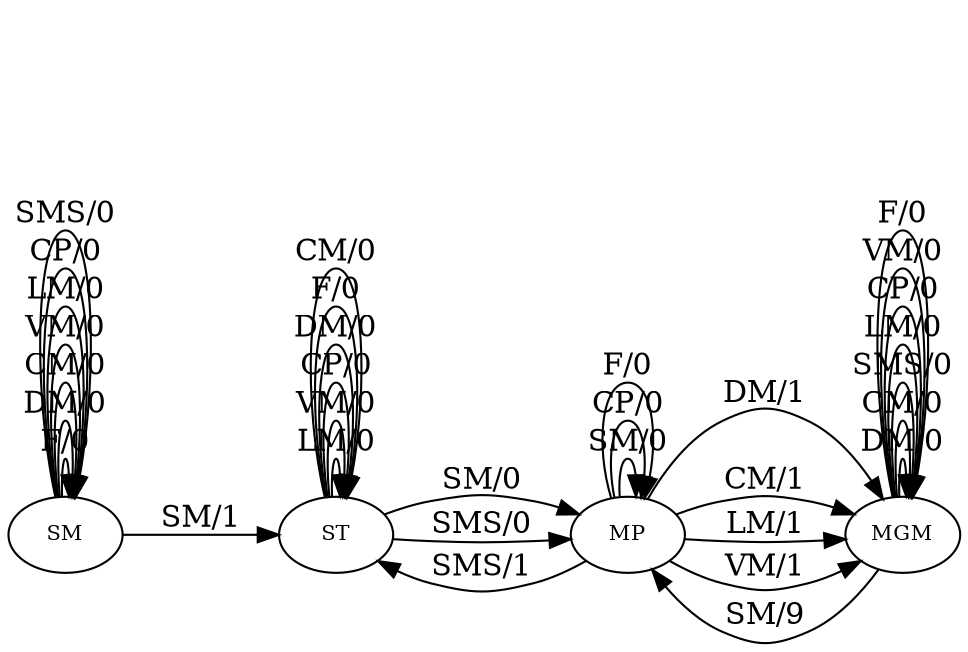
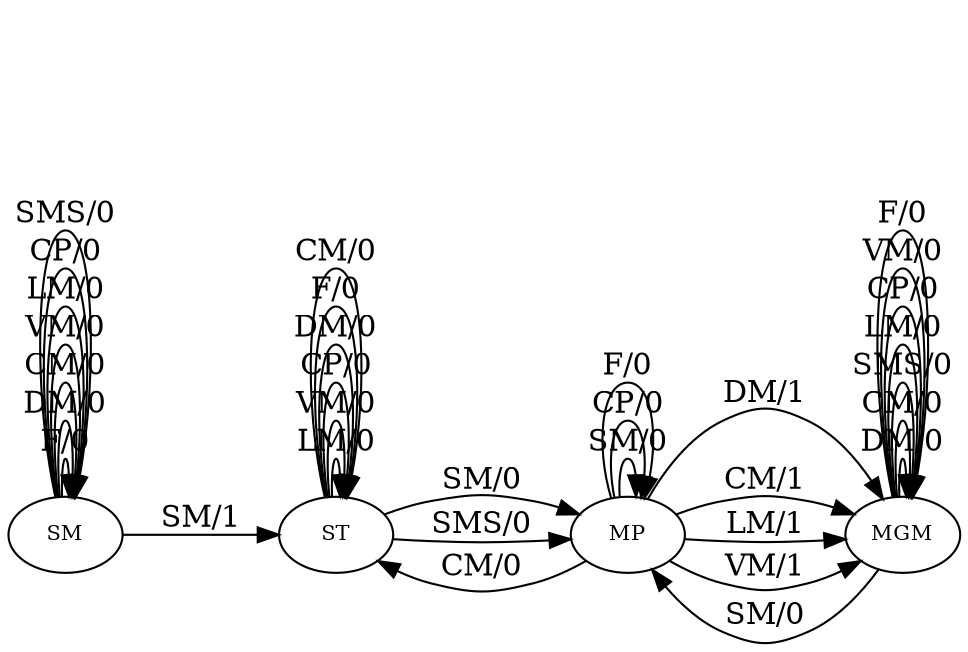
  digraph {
    rankdir=LR
    node [fontsize=10]
    n1 [label=SM]
    n2 [label=ST]
    n3 [label=MP]
    n4 [label=MGM]
    n1 -> n1 [label="F/0"]
    n1 -> n1 [label="DM/0"]
    n1 -> n1 [label="CM/0"]
    n1 -> n1 [label="VM/0"]
    n1 -> n1 [label="LM/0"]
    n1 -> n1 [label="CP/0"]
    n1 -> n1 [label="SMS/0"]
    n1 -> n2 [label="SM/1"]
    n2 -> n2 [label="LM/0"]
    n2 -> n2 [label="VM/0"]
    n2 -> n2 [label="CP/0"]
    n2 -> n2 [label="DM/0"]
    n2 -> n2 [label="F/0"]
    n2 -> n2 [label="CM/0"]
    n2 -> n3 [label="SM/0"]
    n2 -> n3 [label="SMS/0"]
-   n3 -> n2 [label="SMS/1"]
+   n3 -> n2 [label="CM/0"]
    n3 -> n3 [label="SM/0"]
    n3 -> n3 [label="CP/0"]
    n3 -> n3 [label="F/0"]
    n3 -> n4 [label="DM/1"]
    n3 -> n4 [label="CM/1"]
    n3 -> n4 [label="LM/1"]
    n3 -> n4 [label="VM/1"]
-   n4 -> n3 [label="SM/9"]
+   n4 -> n3 [label="SM/0"]
    n4 -> n4 [label="DM/0"]
    n4 -> n4 [label="CM/0"]
    n4 -> n4 [label="SMS/0"]
    n4 -> n4 [label="LM/0"]
    n4 -> n4 [label="CP/0"]
    n4 -> n4 [label="VM/0"]
    n4 -> n4 [label="F/0"]
  }
